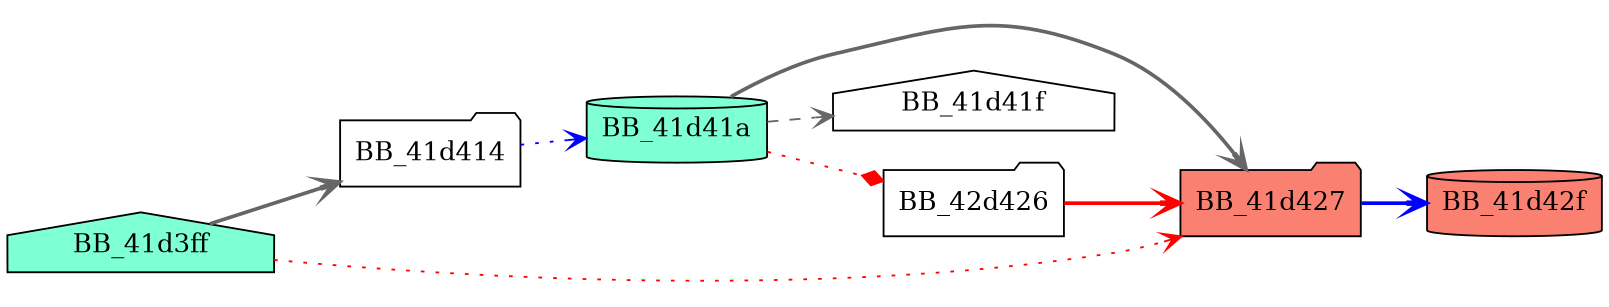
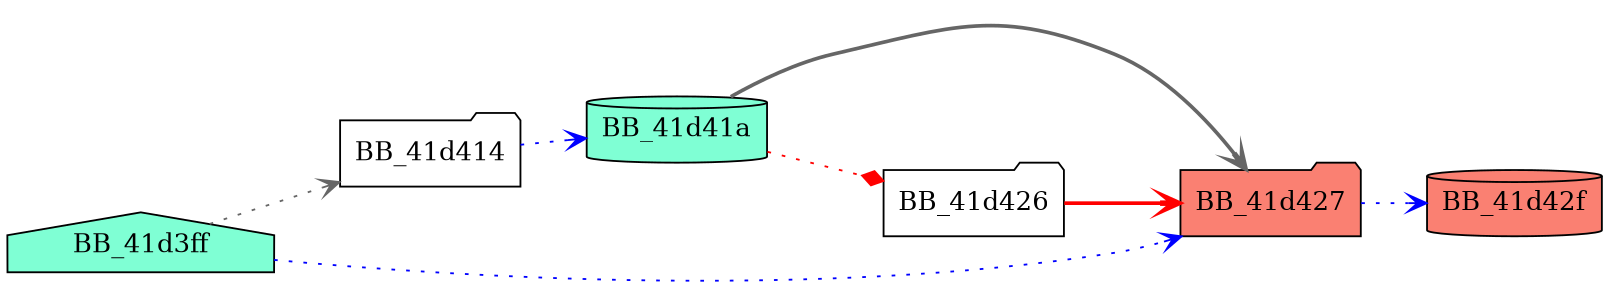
  digraph {
    rankdir=LR
    node [fillcolor=white shape=folder style=filled]
    edge [arrowhead=vee color=gray40 style=dotted]
    BB_41d3ff [fillcolor=aquamarine shape=house]
    BB_41d414
    BB_41d427 [fillcolor=salmon]
    BB_41d41a [fillcolor=aquamarine shape=cylinder]
    BB_41d42f [fillcolor=salmon shape=cylinder]
-   BB_41d41f [shape=house]
-   BB_41d426 [label=BB_42d426]
-   BB_41d3ff -> BB_41d414 [style=bold]
-   BB_41d3ff -> BB_41d427 [color=red]
+   BB_41d426
+   BB_41d3ff -> BB_41d414
+   BB_41d3ff -> BB_41d427 [color=blue]
    BB_41d414 -> BB_41d41a [color=blue]
-   BB_41d427 -> BB_41d42f [color=blue style=bold]
+   BB_41d427 -> BB_41d42f [color=blue]
    BB_41d41a -> BB_41d427 [style=bold]
-   BB_41d41a -> BB_41d41f [style=dashed]
    BB_41d41a -> BB_41d426 [arrowhead=diamond color=red]
    BB_41d426 -> BB_41d427 [color=red style=bold]
  }
